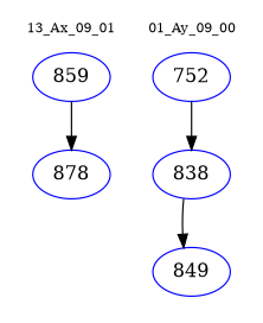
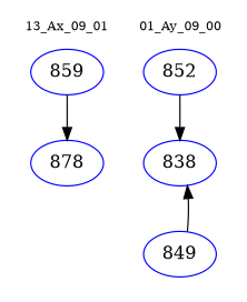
  digraph {
    node [color=blue]
    edge [color=black]
    n1 [label=859]
    n2 [label=878]
-   n3 [label=752]
+   n3 [label=852]
    n4 [label=838]
    n5 [label=849]
    subgraph cluster_1 {
      color=white
      fontsize=10
      label="13_Ax_09_01"
      n1
      n2
    }
    subgraph cluster_2 {
      color=white
      fontsize=10
      label="01_Ay_09_00"
      n3
      n4
      n5
    }
    n1 -> n2
    n3 -> n4
-   n4 -> n5
+   n5 -> n4
  }
